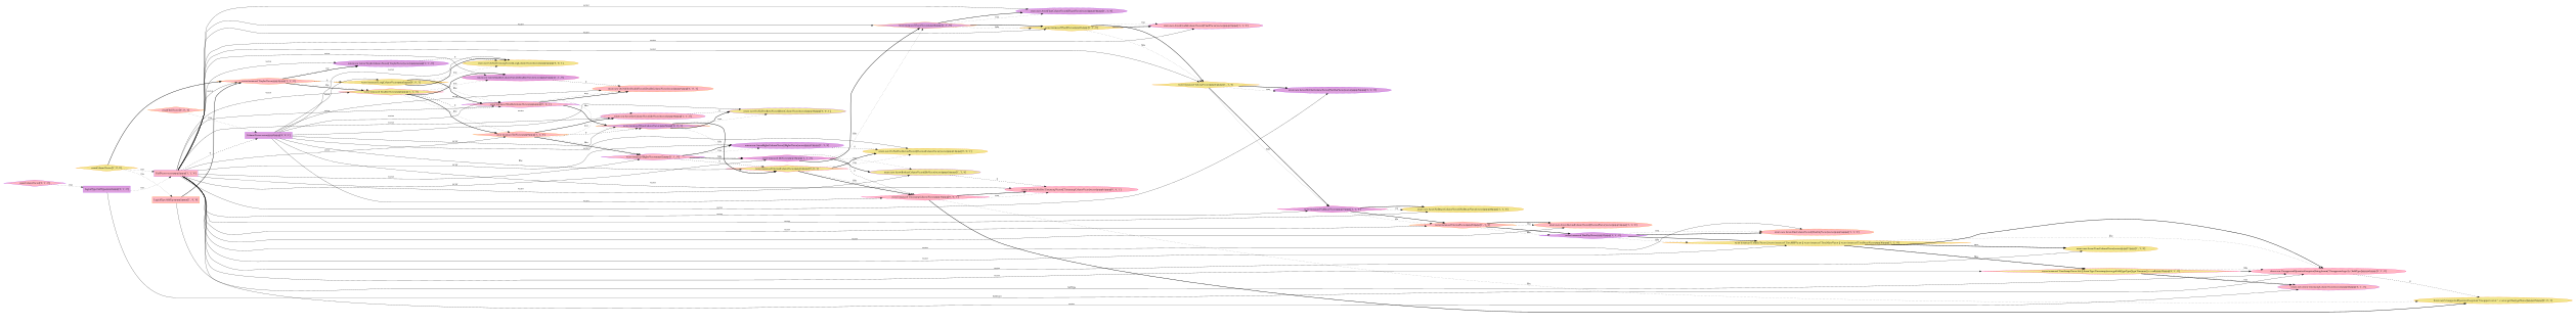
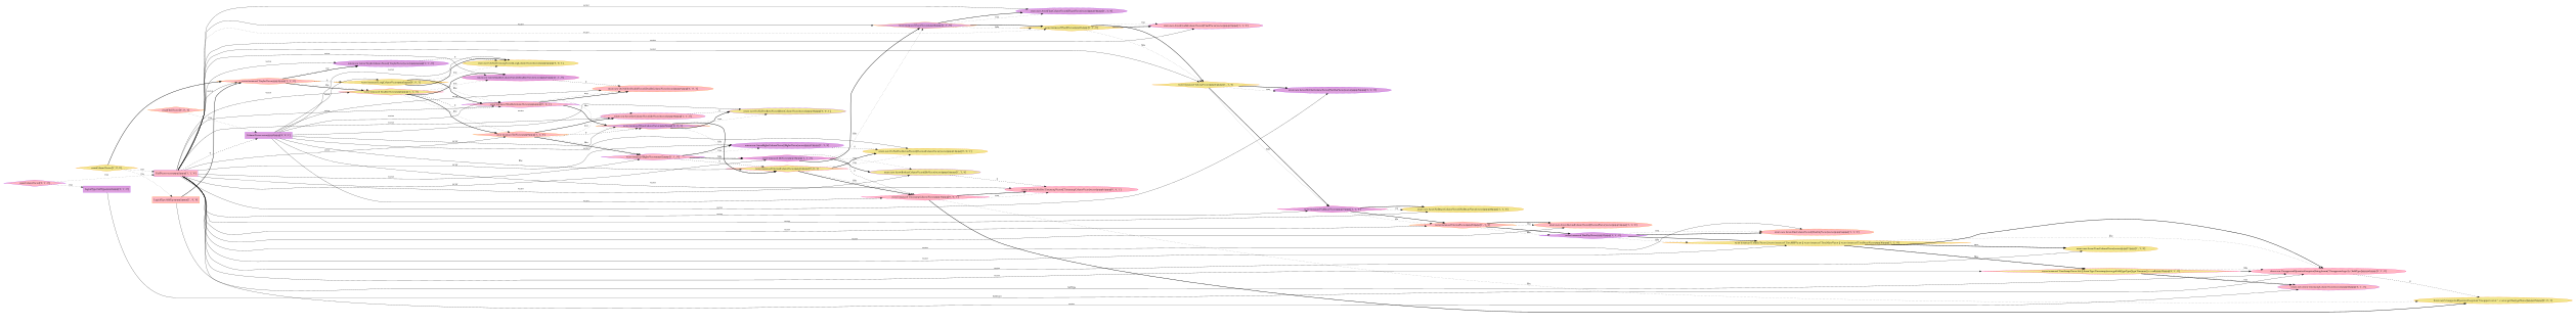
  digraph {
    fontname="EB Garamond"
    rankdir=LR
    node [color=darkorange fillcolor=lightpink fontname="EB Garamond" shape=diamond style=filled]
    edge [fontname="EB Garamond" style=dotted]
    n1 [fillcolor=khaki label="createColumnVector['1', '0', '0']"]
    n2 [label="LogicalType fieldType@@@2@@@['1', '0', '0']" shape=box]
    n3 [color=purple label="FieldVector vector@@@2@@@['1', '1', '0']" shape=box]
    n4 [label="vector instanceof TinyIntVector@@@3@@@['1', '1', '0']"]
    n5 [color=deeppink label="throw new UnsupportedOperationException(String.format(\"Unsupported type %s.\",fieldType))@@@43@@@['1', '1', '0']" shape=ellipse]
    n6 [fillcolor=plum label="vector instanceof Float4Vector@@@18@@@['1', '1', '0']"]
    n7 [color=purple fillcolor=plum label="return new ArrowFloatColumnVector((Float4Vector)vector)@@@19@@@['1', '1', '0']" shape=ellipse]
    n8 [fillcolor=khaki label="vector instanceof Float8Vector@@@21@@@['1', '1', '0']"]
    n9 [color=purple fillcolor=plum label="return new ArrowBigIntColumnVector((BigIntVector)vector)@@@13@@@['1', '1', '0']" shape=ellipse]
    n10 [color=purple label="return new ArrowDoubleColumnVector((Float8Vector)vector)@@@22@@@['1', '1', '0']" shape=ellipse]
    n11 [label="return new ArrowDecimalColumnVector((DecimalVector)vector)@@@31@@@['1', '1', '0']" shape=ellipse]
    n12 [label="vector instanceof DecimalVector@@@30@@@['1', '1', '0']"]
    n13 [fillcolor=khaki label="vector instanceof VarCharVector@@@24@@@['1', '1', '0']"]
    n14 [color=purple label="vector instanceof BigIntVector@@@12@@@['1', '1', '0']"]
    n15 [fillcolor=khaki label="return new ArrowVarBinaryColumnVector((VarBinaryVector)vector)@@@28@@@['1', '1', '0']" shape=ellipse]
    n16 [fillcolor=khaki label="return new ArrowTimeColumnVector(vector)@@@37@@@['1', '1', '0']" shape=ellipse]
    n17 [label="return new ArrowDateColumnVector((DateDayVector)vector)@@@34@@@['1', '1', '0']" shape=ellipse]
    n18 [label="vector instanceof IntVector@@@9@@@['1', '1', '0']"]
    n19 [color=deeppink fillcolor=plum label="vector instanceof VarBinaryVector@@@27@@@['1', '1', '0']"]
    n20 [color=deeppink fillcolor=khaki label="vector instanceof SmallIntVector@@@6@@@['1', '1', '0']"]
    n21 [color=purple fillcolor=khaki label="return new ArrowBooleanColumnVector((BitVector)vector)@@@16@@@['1', '1', '0']" shape=ellipse]
    n22 [fillcolor=khaki label="vector instanceof TimeSecVector || vector instanceof TimeMilliVector || vector instanceof TimeMicroVector || vector instanceof TimeNanoVector@@@36@@@['1', '1', '0']"]
    n23 [color=purple fillcolor=plum label="ColumnVector vector@@@2@@@['0', '0', '1']" shape=box]
    n24 [color=purple fillcolor=plum label="return new ArrowTinyIntColumnVector((TinyIntVector)vector)@@@4@@@['1', '1', '0']" shape=ellipse]
    n25 [color=purple label="return new ArrowTimestampColumnVector(vector)@@@40@@@['0', '1', '0']" shape=ellipse]
    n26 [color=purple label="return new ArrowIntColumnVector((IntVector)vector)@@@10@@@['1', '1', '0']" shape=ellipse]
    n27 [color=deeppink fillcolor=khaki label="vector instanceof TimeStampVector && ((ArrowType.Timestamp)vector.getField().getType()).getTimezone() == null@@@39@@@['0', '1', '0']"]
    n28 [color=purple fillcolor=plum label="return new ArrowVarCharColumnVector((VarCharVector)vector)@@@25@@@['1', '1', '0']" shape=ellipse]
    n29 [color=deeppink fillcolor=plum label="vector instanceof BitVector@@@15@@@['1', '1', '0']"]
    n30 [color=deeppink fillcolor=plum label="return new ArrowSmallIntColumnVector((SmallIntVector)vector)@@@7@@@['1', '1', '0']" shape=ellipse]
    n31 [color=purple label="vector instanceof DoubleColumnVector@@@6@@@['0', '0', '1']"]
    n32 [fillcolor=khaki label="vector instanceof LongColumnVector@@@3@@@['0', '0', '1']"]
    n33 [fillcolor=khaki label="throw new UnsupportedOperationException(\"Unsupport vector: \" + vector.getClass().getName())@@@19@@@['0', '0', '1']" shape=ellipse]
    n34 [fillcolor=khaki label="return new OrcNoHiveDecimalVector((DecimalColumnVector)vector)@@@13@@@['0', '0', '1']" shape=ellipse]
    n35 [color=purple fillcolor=plum label="vector instanceof DateDayVector@@@33@@@['1', '1', '0']"]
    n36 [color=deeppink fillcolor=khaki label="vector instanceof DecimalColumnVector@@@12@@@['0', '0', '1']"]
    n37 [fillcolor=plum label="vector instanceof BytesColumnVector@@@9@@@['0', '0', '1']"]
    n38 [color=deeppink label="return new OrcNoHiveTimestampVector((TimestampColumnVector)vector)@@@16@@@['0', '0', '1']" shape=ellipse]
    n39 [fillcolor=khaki label="return new OrcNoHiveLongVector((LongColumnVector)vector)@@@4@@@['0', '0', '1']" shape=ellipse]
    n40 [color=purple fillcolor=khaki label="return new OrcNoHiveBytesVector((BytesColumnVector)vector)@@@10@@@['0', '0', '1']" shape=ellipse]
    n41 [label="return new OrcNoHiveDoubleVector((DoubleColumnVector)vector)@@@7@@@['0', '0', '1']" shape=ellipse]
    n42 [color=deeppink label="vector instanceof TimestampColumnVector@@@15@@@['0', '0', '1']"]
    n43 [color=purple fillcolor=plum label="LogicalType fieldType@@@2@@@['0', '1', '0']" shape=box]
    n44 [label="createFlinkVector['0', '0', '1']"]
    n45 [color=purple label="createColumnVector['0', '1', '0']"]
    n1 -> n2 [label=true]
    n1 -> n3 [label=true]
    n1 -> n4 [style=bold]
    n2 -> n4 [style=bold]
    n2 -> n5 [label=fieldType style=solid]
    n3 -> n4 [label=vector style=solid]
    n3 -> n6 [label=vector style=solid]
    n3 -> n7 [label=vector style=solid]
-   n3 -> n8 [label=vector style=solid]
+   n3 -> n8 [label=vector]
    n3 -> n9 [label=vector style=solid]
    n3 -> n10 [label=vector style=solid]
    n3 -> n11 [label=vector style=solid]
    n3 -> n12 [label=vector style=solid]
    n3 -> n13 [label=vector style=solid]
    n3 -> n14 [label=vector style=solid]
    n3 -> n15 [label=vector style=solid]
    n3 -> n16 [label=vector style=solid]
    n3 -> n17 [label=vector style=solid]
    n3 -> n18 [label=vector style=solid]
    n3 -> n19 [label=vector style=solid]
    n3 -> n20 [label=vector style=solid]
    n3 -> n21 [label=vector style=solid]
    n3 -> n22 [label=vector style=solid]
    n3 -> n23 [label=0 style=dashed]
    n3 -> n24 [label=vector style=solid]
    n3 -> n25 [label=vector style=solid]
    n3 -> n26 [label=vector style=solid]
    n3 -> n27 [label=vector style=solid]
    n3 -> n28 [label=vector style=solid]
    n3 -> n29 [label=vector style=solid]
    n3 -> n30 [label=vector style=solid]
    n3 -> n31 [label=vector style=solid]
    n4 -> n20 [label=false]
    n4 -> n20 [style=bold]
    n4 -> n24 [label=true]
    n4 -> n24 [style=bold]
    n4 -> n32 [label=0 style=dashed]
    n5 -> n33 [label=0 style=dashed]
    n6 -> n7 [label=true]
    n6 -> n7 [style=bold]
    n6 -> n8 [style=bold]
    n6 -> n8 [label=false]
    n8 -> n10 [label=true]
    n8 -> n10 [style=bold]
    n8 -> n13 [style=bold]
    n8 -> n13 [label=false]
    n9 -> n34 [label=0 style=dashed]
    n12 -> n11 [label=true]
    n12 -> n11 [style=bold]
    n12 -> n35 [style=bold]
    n12 -> n35 [label=false]
    n13 -> n19 [style=bold]
    n13 -> n19 [label=false]
    n13 -> n28 [style=bold]
    n13 -> n28 [label=true]
    n14 -> n9 [style=bold]
    n14 -> n9 [label=true]
    n14 -> n29 [label=false]
    n14 -> n29 [style=bold]
    n14 -> n36 [label=0 style=dashed]
    n18 -> n14 [label=false]
    n18 -> n14 [style=bold]
    n18 -> n26 [style=bold]
    n18 -> n26 [label=true]
    n18 -> n37 [label=0 style=dashed]
    n19 -> n12 [label=false]
    n19 -> n12 [style=bold]
    n19 -> n15 [style=bold]
    n19 -> n15 [label=true]
    n20 -> n18 [label=false]
    n20 -> n18 [style=bold]
    n20 -> n30 [label=true]
    n20 -> n30 [style=bold]
    n20 -> n31 [label=0 style=dashed]
    n21 -> n38 [label=0 style=dashed]
    n22 -> n5 [label=false]
    n22 -> n5 [style=bold]
    n22 -> n16 [label=true]
    n22 -> n16 [style=bold]
    n22 -> n27 [label=false]
    n22 -> n27 [style=bold]
    n23 -> n31 [label=vector style=solid]
    n23 -> n32 [label=vector style=solid]
    n23 -> n34 [label=vector style=solid]
    n23 -> n36 [label=false style=solid]
    n23 -> n37 [label=vector style=solid]
    n23 -> n38 [label=vector style=solid]
    n23 -> n39 [label=vector style=solid]
    n23 -> n40 [label=vector style=solid]
    n23 -> n41 [label=vector style=solid]
    n23 -> n42 [label=vector style=solid]
    n24 -> n39 [label=0 style=dashed]
    n26 -> n40 [label=0 style=dashed]
    n27 -> n5 [style=bold]
    n27 -> n5 [label=false]
    n27 -> n25 [label=true]
    n27 -> n25 [style=bold]
    n29 -> n6 [style=bold]
    n29 -> n6 [label=false]
    n29 -> n21 [style=bold]
    n29 -> n21 [label=true]
    n29 -> n42 [label=0 style=dashed]
    n30 -> n41 [label=0 style=dashed]
    n31 -> n37 [label=false]
    n31 -> n37 [style=bold]
    n31 -> n41 [label=true]
    n31 -> n41 [style=bold]
    n32 -> n31 [style=bold]
    n32 -> n31 [label=false]
    n32 -> n39 [style=bold]
    n32 -> n39 [label=true]
    n35 -> n17 [style=bold]
    n35 -> n17 [label=true]
    n35 -> n22 [style=bold]
    n35 -> n22 [label=false]
    n36 -> n34 [style=bold]
    n36 -> n34 [label=true]
    n36 -> n42 [label=false]
    n36 -> n42 [style=bold]
    n37 -> n36 [style=bold]
    n37 -> n36 [label=false]
    n37 -> n40 [style=bold]
    n37 -> n40 [label=true]
    n42 -> n33 [style=bold]
    n42 -> n33 [label=false]
    n42 -> n38 [label=true]
    n42 -> n38 [style=bold]
    n43 -> n5 [label=fieldType style=solid]
    n44 -> n23 [label=true]
-   n43 -> n3 [label=true]
+   n45 -> n3 [label=true]
    n45 -> n43 [label=true]
  }
